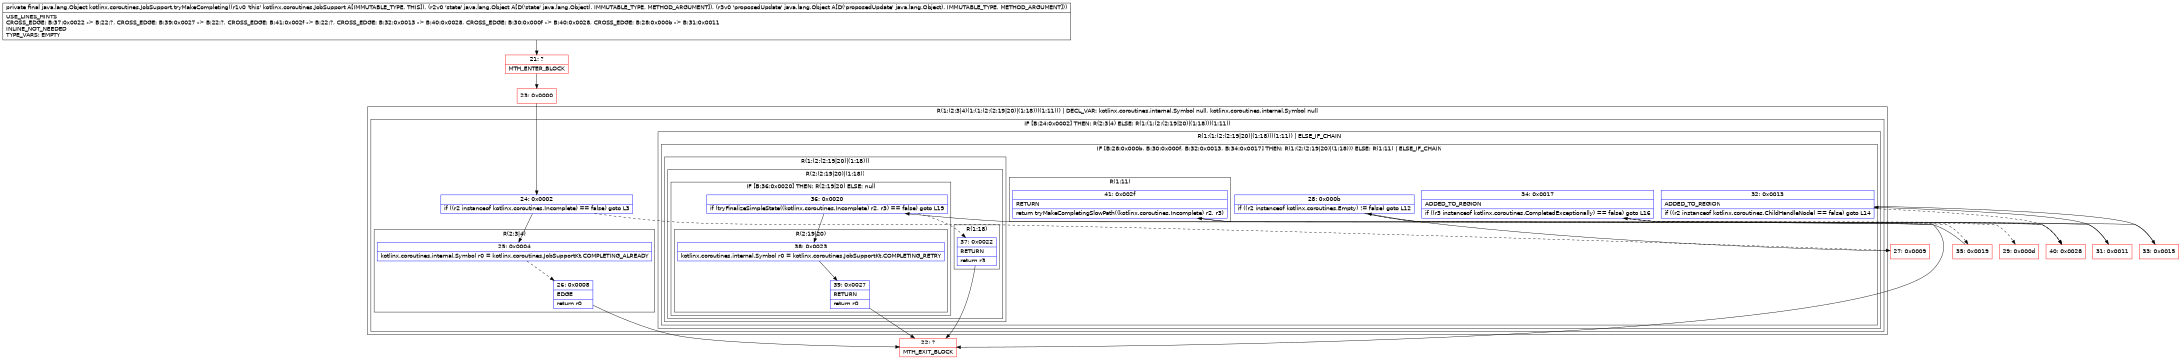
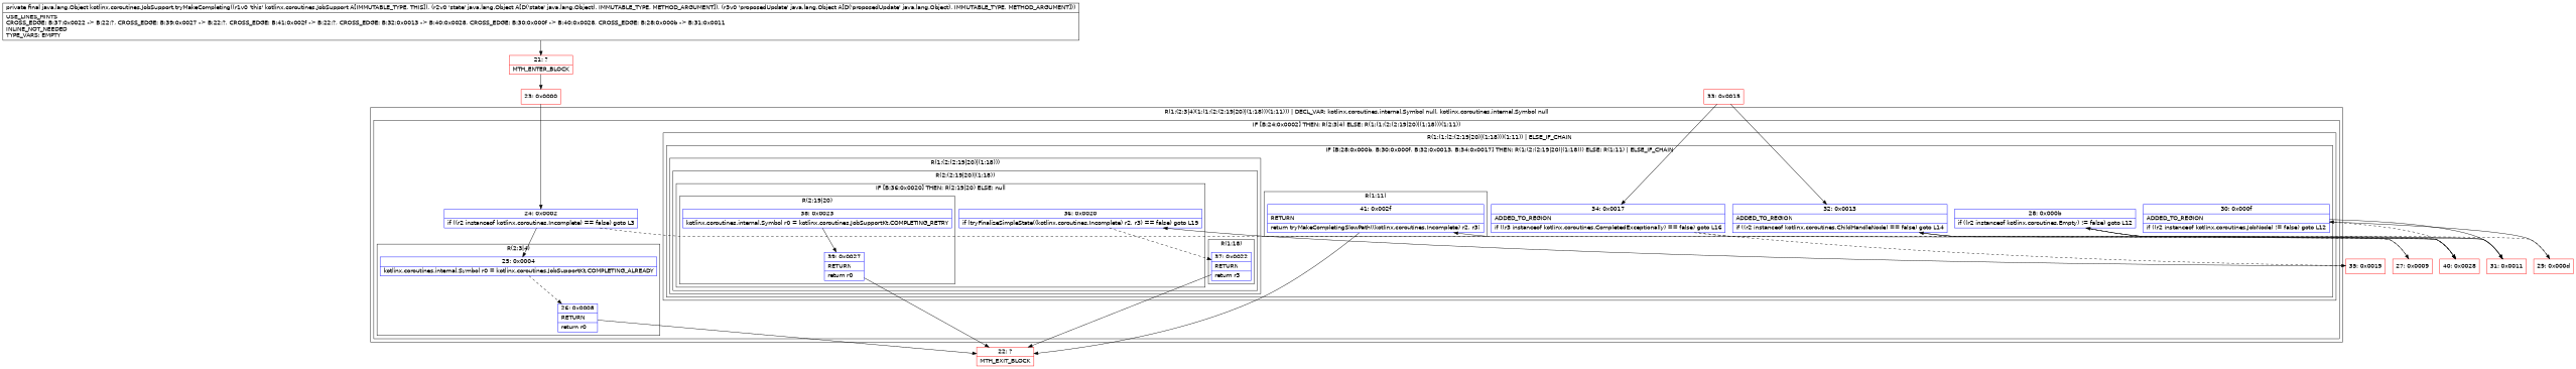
  digraph {
    fontname="DejaVu Sans"
    node [color=blue fontname="DejaVu Sans" shape=record]
    edge [fontname="DejaVu Sans"]
    n1 [label="{25\:\ 0x0004|kotlinx.coroutines.internal.Symbol r0 = kotlinx.coroutines.JobSupportKt.COMPLETING_ALREADY\l}"]
-   n2 [label="{26\:\ 0x0008|EDGE\l|return r0\l}"]
+   n2 [label="{26\:\ 0x0008|RETURN\l|return r0\l}"]
    n3 [label="{38\:\ 0x0023|kotlinx.coroutines.internal.Symbol r0 = kotlinx.coroutines.JobSupportKt.COMPLETING_RETRY\l}"]
    n4 [label="{39\:\ 0x0027|RETURN\l|return r0\l}"]
    n5 [label="{36\:\ 0x0020|if (tryFinalizeSimpleState((kotlinx.coroutines.Incomplete) r2, r3) == false) goto L19\l}"]
    n6 [label="{37\:\ 0x0022|RETURN\l|return r3\l}"]
    n7 [label="{41\:\ 0x002f|RETURN\l|return tryMakeCompletingSlowPath((kotlinx.coroutines.Incomplete) r2, r3)\l}"]
    n8 [label="{28\:\ 0x000b|if ((r2 instanceof kotlinx.coroutines.Empty) != false) goto L12\l}"]
+   n9 [label="{30\:\ 0x000f|ADDED_TO_REGION\l|if ((r2 instanceof kotlinx.coroutines.JobNode) != false) goto L12\l}"]
    n10 [label="{32\:\ 0x0013|ADDED_TO_REGION\l|if ((r2 instanceof kotlinx.coroutines.ChildHandleNode) == false) goto L14\l}"]
    n11 [label="{34\:\ 0x0017|ADDED_TO_REGION\l|if ((r3 instanceof kotlinx.coroutines.CompletedExceptionally) == false) goto L16\l}"]
    n12 [label="{24\:\ 0x0002|if ((r2 instanceof kotlinx.coroutines.Incomplete) == false) goto L3\l}"]
    n13 [color=red label="{22\:\ ?|MTH_EXIT_BLOCK\l}"]
    n14 [color=red label="{29\:\ 0x000d}"]
    n15 [color=red label="{31\:\ 0x0011}"]
    n16 [color=red label="{40\:\ 0x0028}"]
    n17 [color=red label="{33\:\ 0x0015}"]
    n18 [color=red label="{35\:\ 0x0019}"]
    n19 [color=red label="{27\:\ 0x0009}"]
    n20 [color=red label="{21\:\ ?|MTH_ENTER_BLOCK\l}"]
    n21 [color=red label="{23\:\ 0x0000}"]
    n22 [label="{private final java.lang.Object kotlinx.coroutines.JobSupport.tryMakeCompleting((r1v0 'this' kotlinx.coroutines.JobSupport A[IMMUTABLE_TYPE, THIS]), (r2v0 'state' java.lang.Object A[D('state' java.lang.Object), IMMUTABLE_TYPE, METHOD_ARGUMENT]), (r3v0 'proposedUpdate' java.lang.Object A[D('proposedUpdate' java.lang.Object), IMMUTABLE_TYPE, METHOD_ARGUMENT]))  | USE_LINES_HINTS\lCROSS_EDGE: B:37:0x0022 \-\> B:22:?, CROSS_EDGE: B:39:0x0027 \-\> B:22:?, CROSS_EDGE: B:41:0x002f \-\> B:22:?, CROSS_EDGE: B:32:0x0013 \-\> B:40:0x0028, CROSS_EDGE: B:30:0x000f \-\> B:40:0x0028, CROSS_EDGE: B:28:0x000b \-\> B:31:0x0011\lINLINE_NOT_NEEDED\lTYPE_VARS: EMPTY\l}" color=""]
    subgraph cluster_1 {
      label="R(1:(2:3|4)(1:(1:(2:(2:19|20)|(1:18)))(1:11))) | DECL_VAR: kotlinx.coroutines.internal.Symbol null, kotlinx.coroutines.internal.Symbol null\l"
      subgraph cluster_2 {
        label="IF [B:24:0x0002] THEN: R(2:3|4) ELSE: R(1:(1:(2:(2:19|20)|(1:18)))(1:11))"
        n12
        subgraph cluster_3 {
          label="R(2:3|4)"
          n1
          n2
        }
        subgraph cluster_4 {
          label="R(1:(1:(2:(2:19|20)|(1:18)))(1:11)) | ELSE_IF_CHAIN\l"
          subgraph cluster_5 {
            label="IF [B:28:0x000b, B:30:0x000f, B:32:0x0013, B:34:0x0017] THEN: R(1:(2:(2:19|20)|(1:18))) ELSE: R(1:11) | ELSE_IF_CHAIN\l"
            n8
+           n9
            n10
            n11
            subgraph cluster_6 {
              label="R(1:(2:(2:19|20)|(1:18)))"
              subgraph cluster_7 {
                label="R(2:(2:19|20)|(1:18))"
                subgraph cluster_8 {
                  label="IF [B:36:0x0020] THEN: R(2:19|20) ELSE: null"
                  n5
                  subgraph cluster_9 {
                    label="R(2:19|20)"
                    n3
                    n4
                  }
                }
                subgraph cluster_10 {
                  label="R(1:18)"
                  n6
                }
              }
            }
            subgraph cluster_11 {
              label="R(1:11)"
              n7
            }
          }
        }
      }
    }
    n1 -> n2 [style=dashed]
    n2 -> n13
    n3 -> n4
    n4 -> n13
-   n5 -> n3
    n5 -> n6 [style=dashed]
    n6 -> n13
    n7 -> n13
    n8 -> n14 [style=dashed]
    n8 -> n15
-   n10 -> n16 [style=dashed]
-   n10 -> n17
+   n9 -> n15
+   n9 -> n16 [style=dashed]
+   n10 -> n16 [style=solid]
+   n17 -> n10
    n11 -> n16 [style=dashed]
    n11 -> n18 [style=dashed]
    n12 -> n1
    n12 -> n19 [style=dashed]
+   n14 -> n9
    n15 -> n10
    n16 -> n7
    n17 -> n11
    n18 -> n5
    n19 -> n8
    n20 -> n21
    n21 -> n12
    n22 -> n20
  }
